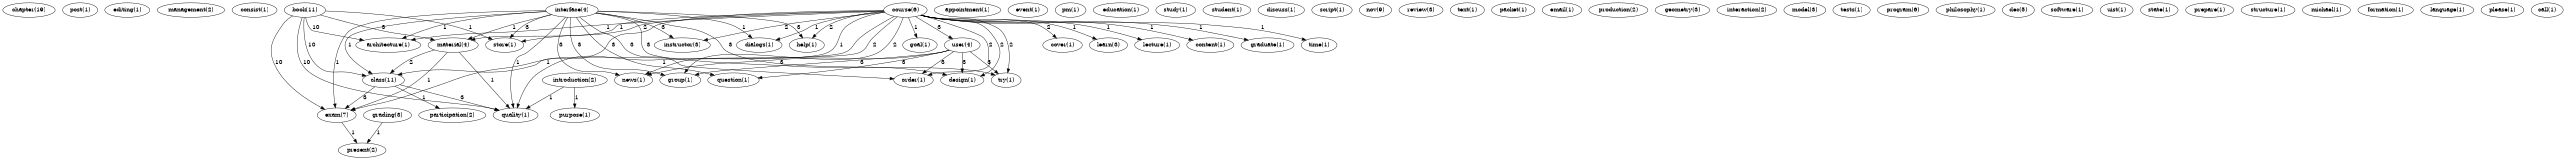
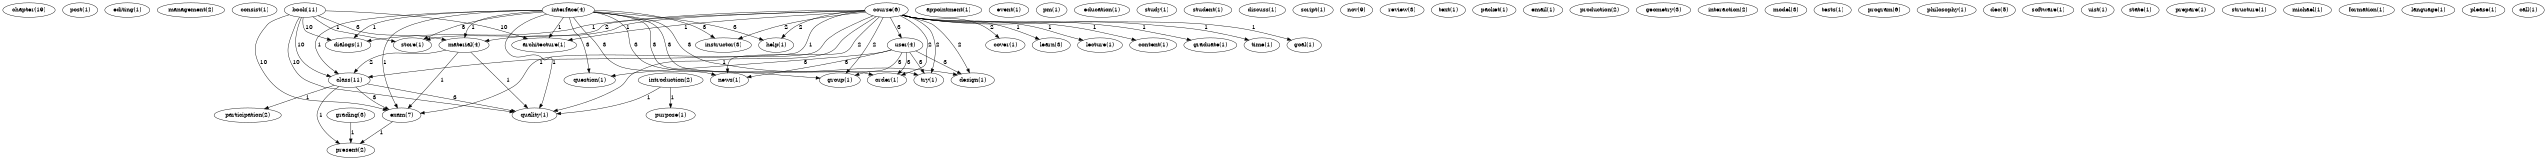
  digraph {
    n1 [label="chapter(19)"]
    n2 [label="post(1)"]
    n3 [label="editing(1)"]
    n4 [label="management(2)"]
    n5 [label="consist(1)"]
    n6 [label="book(11)"]
    n7 [label="dialogs(1)"]
    n8 [label="architecture(1)"]
    n9 [label="store(1)"]
    n10 [label="material(4)"]
    n11 [label="class(11)"]
    n12 [label="exam(7)"]
    n13 [label="quality(1)"]
    n14 [label="present(2)"]
    n15 [label="participation(2)"]
    n16 [label="appointment(1)"]
    n17 [label="interface(4)"]
    n18 [label="instructor(3)"]
    n19 [label="help(1)"]
    n20 [label="news(1)"]
    n21 [label="group(1)"]
    n22 [label="order(1)"]
    n23 [label="question(1)"]
    n24 [label="try(1)"]
    n25 [label="design(1)"]
    n26 [label="event(1)"]
    n27 [label="pm(1)"]
    n28 [label="education(1)"]
    n29 [label="study(1)"]
    n30 [label="student(1)"]
    n31 [label="course(6)"]
    n32 [label="cover(1)"]
    n33 [label="learn(3)"]
    n34 [label="lecture(1)"]
    n35 [label="content(1)"]
    n36 [label="user(4)"]
    n37 [label="graduate(1)"]
    n38 [label="time(1)"]
    n39 [label="goal(1)"]
    n40 [label="discuss(1)"]
    n41 [label="script(1)"]
    n42 [label="nov(9)"]
    n43 [label="review(3)"]
    n44 [label="text(1)"]
    n45 [label="packet(1)"]
    n46 [label="email(1)"]
    n47 [label="production(2)"]
    n48 [label="geometry(3)"]
    n49 [label="interaction(2)"]
    n50 [label="model(3)"]
    n51 [label="tests(1)"]
    n52 [label="program(6)"]
    n53 [label="philosophy(1)"]
    n54 [label="dec(5)"]
    n55 [label="grading(3)"]
    n56 [label="software(1)"]
    n57 [label="uist(1)"]
    n58 [label="state(1)"]
    n59 [label="prepare(1)"]
    n60 [label="introduction(2)"]
    n61 [label="purpose(1)"]
    n62 [label="structure(1)"]
    n63 [label="michael(1)"]
    n64 [label="formation(1)"]
    n65 [label="language(1)"]
    n66 [label="please(1)"]
    n67 [label="call(1)"]
+   n6 -> n7 [label=10]
    n6 -> n8 [label=10]
    n6 -> n9 [label=1]
    n6 -> n10 [label=3]
    n6 -> n11 [label=10]
    n6 -> n12 [label=10]
    n6 -> n13 [label=10]
    n10 -> n11 [label=2]
    n10 -> n12 [label=1]
    n10 -> n13 [label=1]
    n11 -> n12 [label=3]
    n11 -> n13 [label=3]
+   n11 -> n14 [label=1]
    n11 -> n15 [label=1]
    n12 -> n14 [label=1]
    n17 -> n7 [label=1]
    n17 -> n8 [label=1]
    n17 -> n9 [label=3]
    n17 -> n10 [label=1]
    n17 -> n11 [label=1]
    n17 -> n12 [label=1]
    n17 -> n13 [label=1]
    n17 -> n18 [label=3]
    n17 -> n19 [label=3]
    n17 -> n20 [label=3]
    n17 -> n21 [label=3]
    n17 -> n22 [label=3]
    n17 -> n23 [label=3]
    n17 -> n24 [label=3]
    n17 -> n25 [label=3]
    n31 -> n7 [label=1]
    n31 -> n8 [label=1]
    n31 -> n9 [label=2]
    n31 -> n10 [label=1]
    n31 -> n11 [label=1]
    n31 -> n12 [label=1]
    n31 -> n13 [label=1]
    n31 -> n18 [label=2]
    n31 -> n19 [label=2]
    n31 -> n20 [label=2]
    n31 -> n21 [label=2]
    n31 -> n22 [label=2]
    n31 -> n24 [label=2]
    n31 -> n25 [label=2]
    n31 -> n32 [label=2]
    n31 -> n33 [label=1]
    n31 -> n34 [label=1]
    n31 -> n35 [label=1]
    n31 -> n36 [label=3]
    n31 -> n37 [label=1]
    n31 -> n38 [label=1]
    n31 -> n39 [label=1]
    n36 -> n20 [label=3]
    n36 -> n21 [label=3]
    n36 -> n22 [label=3]
    n36 -> n23 [label=3]
    n36 -> n24 [label=3]
    n36 -> n25 [label=3]
    n55 -> n14 [label=1]
    n60 -> n13 [label=1]
    n60 -> n61 [label=1]
  }
